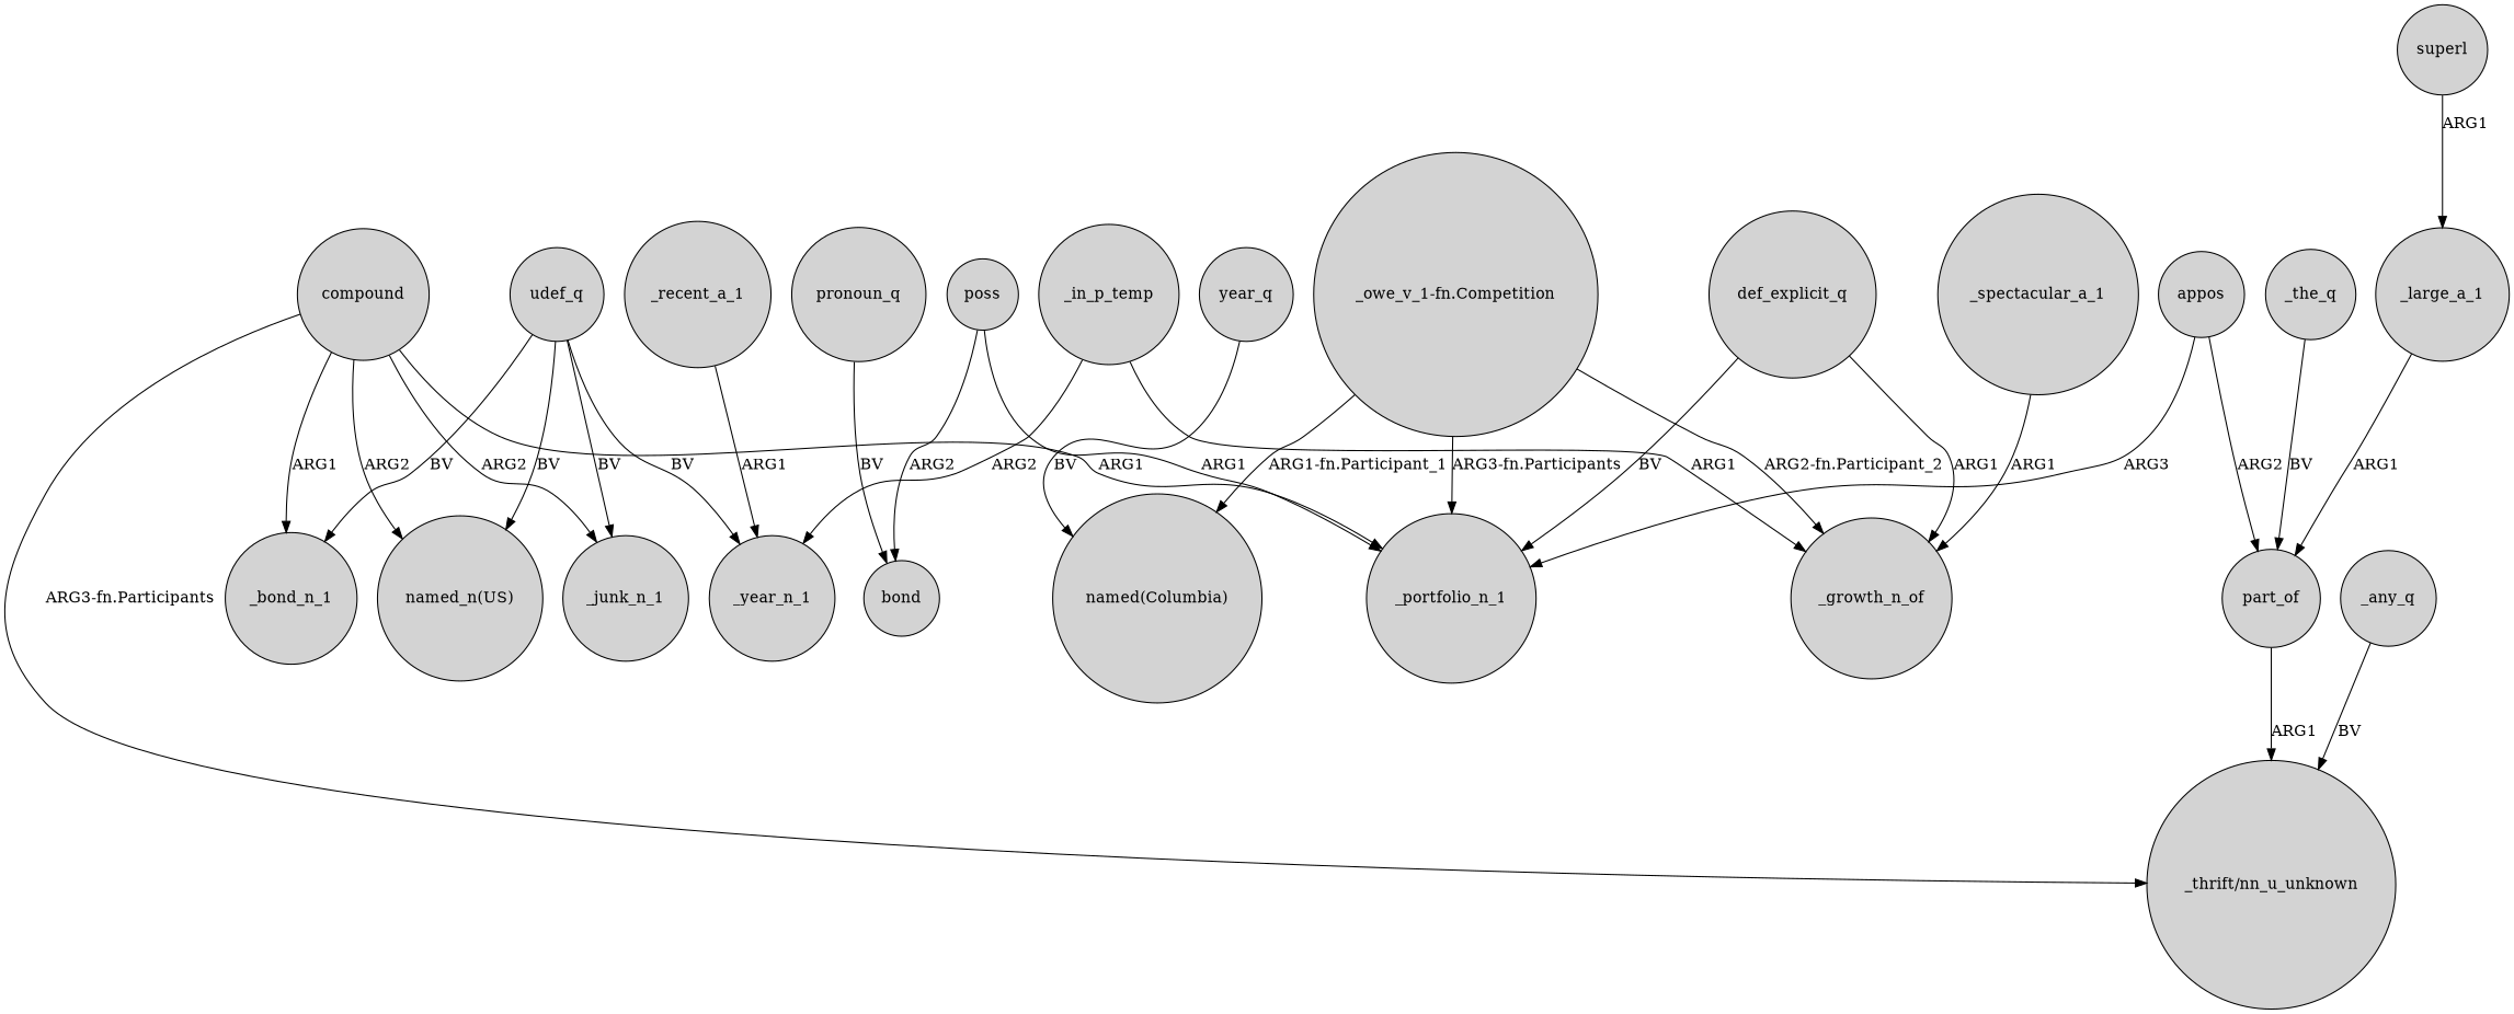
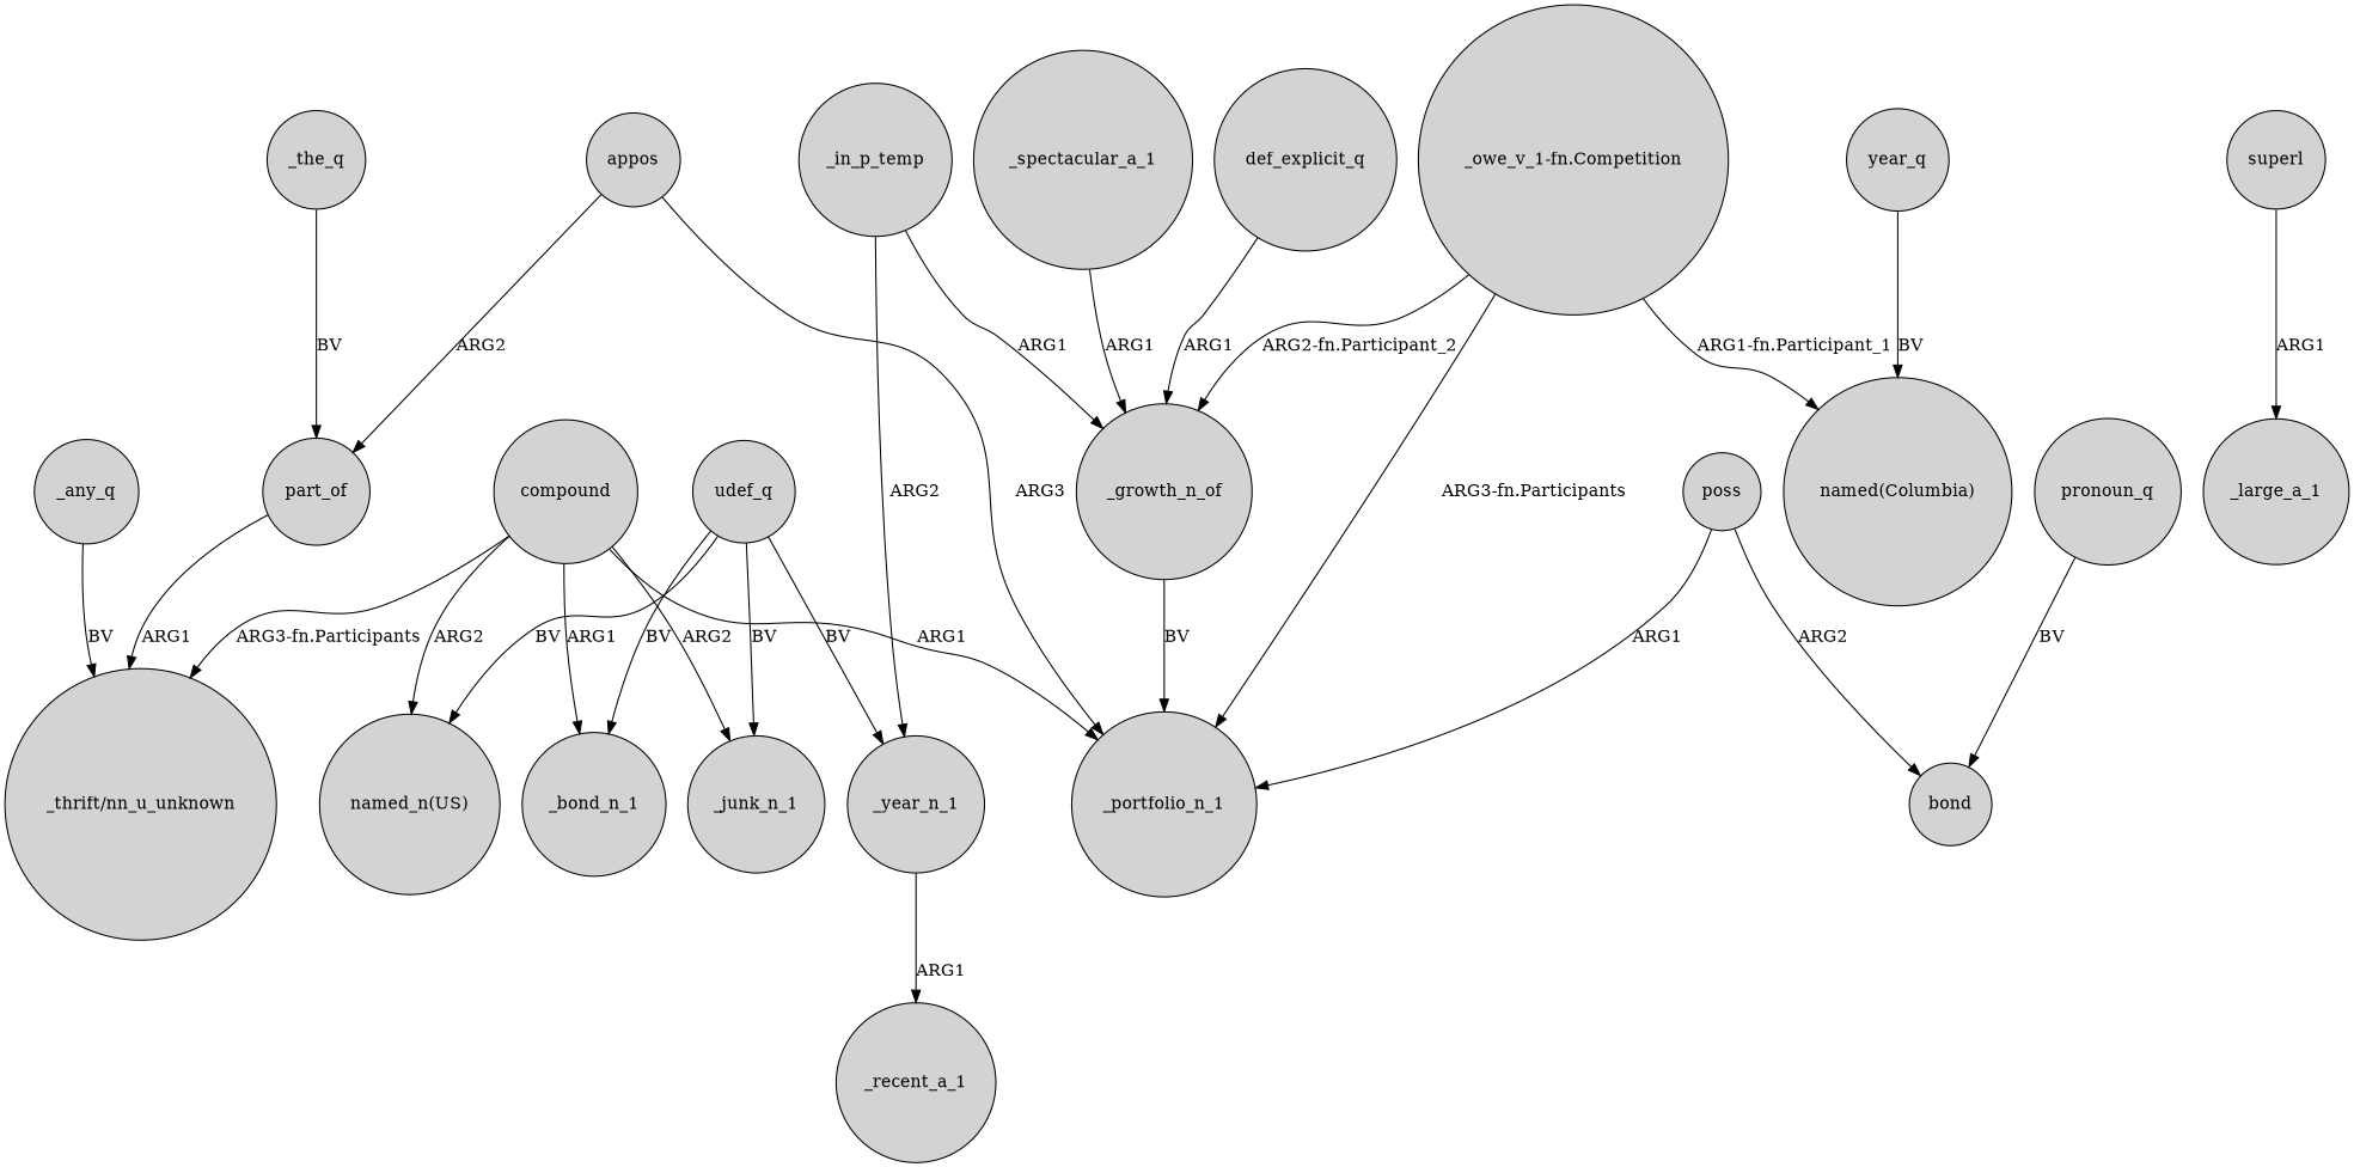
  digraph {
    node [shape=circle style=filled]
    _the_q
    part_of
    "_thrift/nn_u_unknown"
    udef_q
    _bond_n_1
    _year_n_1
    _junk_n_1
    "named_n(US)"
    compound
    _portfolio_n_1
    "_owe_v_1-fn.Competition"
    "named(Columbia)"
    _growth_n_of
    _recent_a_1
    poss
    n16 [label=bond]
    _large_a_1
    pronoun_q
    appos
    _spectacular_a_1
    n21 [label=year_q]
    def_explicit_q
    _in_p_temp
    _any_q
    superl
    _the_q -> part_of [label=BV]
    part_of -> "_thrift/nn_u_unknown" [label=ARG1]
    udef_q -> _bond_n_1 [label=BV]
    udef_q -> _year_n_1 [label=BV]
    udef_q -> _junk_n_1 [label=BV]
    udef_q -> "named_n(US)" [label=BV]
    compound -> "_thrift/nn_u_unknown" [label="ARG3-fn.Participants"]
    compound -> _bond_n_1 [label=ARG1]
    compound -> _junk_n_1 [label=ARG2]
    compound -> "named_n(US)" [label=ARG2]
    compound -> _portfolio_n_1 [label=ARG1]
    "_owe_v_1-fn.Competition" -> _portfolio_n_1 [label="ARG3-fn.Participants"]
    "_owe_v_1-fn.Competition" -> "named(Columbia)" [label="ARG1-fn.Participant_1"]
    "_owe_v_1-fn.Competition" -> _growth_n_of [label="ARG2-fn.Participant_2"]
-   _recent_a_1 -> _year_n_1 [label=ARG1]
+   _year_n_1 -> _recent_a_1 [label=ARG1]
    poss -> _portfolio_n_1 [label=ARG1]
    poss -> n16 [label=ARG2]
-   _large_a_1 -> part_of [label=ARG1]
    pronoun_q -> n16 [label=BV]
    appos -> part_of [label=ARG2]
    appos -> _portfolio_n_1 [label=ARG3]
    _spectacular_a_1 -> _growth_n_of [label=ARG1]
    n21 -> "named(Columbia)" [label=BV]
-   def_explicit_q -> _portfolio_n_1 [label=BV]
+   _growth_n_of -> _portfolio_n_1 [label=BV]
    def_explicit_q -> _growth_n_of [label=ARG1]
    _in_p_temp -> _year_n_1 [label=ARG2]
    _in_p_temp -> _growth_n_of [label=ARG1]
    _any_q -> "_thrift/nn_u_unknown" [label=BV]
    superl -> _large_a_1 [label=ARG1]
  }
